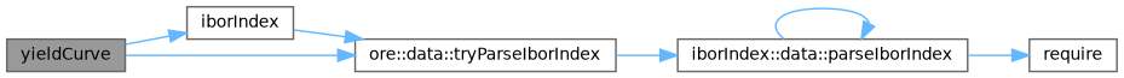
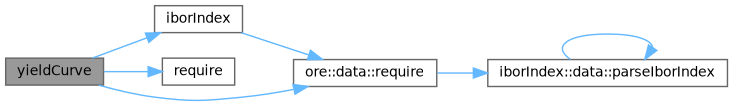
  digraph {
    rankdir=LR
    node [color=grey40 fillcolor=white fontname=Helvetica fontsize=10 shape=box style=filled]
    edge [color=steelblue1 fontname=Helvetica fontsize=10 labelfontname=Helvetica labelfontsize=10 style=solid]
    n1 [color=gray40 fillcolor=grey60 fontcolor=black height=0.2 label=yieldCurve width=0.4]
    n2 [height=0.2 label=iborIndex width=0.4]
    n3 [height=0.2 label=require width=0.4]
-   n4 [height=0.2 label="ore::data::tryParseIborIndex" width=0.4]
+   n4 [height=0.2 label="ore::data::require" width=0.4]
    n5 [height=0.2 label="iborIndex::data::parseIborIndex" width=0.4]
    n1 -> n2
-   n5 -> n3
+   n1 -> n3
    n1 -> n4
    n2 -> n4
    n4 -> n5
    n5 -> n5
  }
